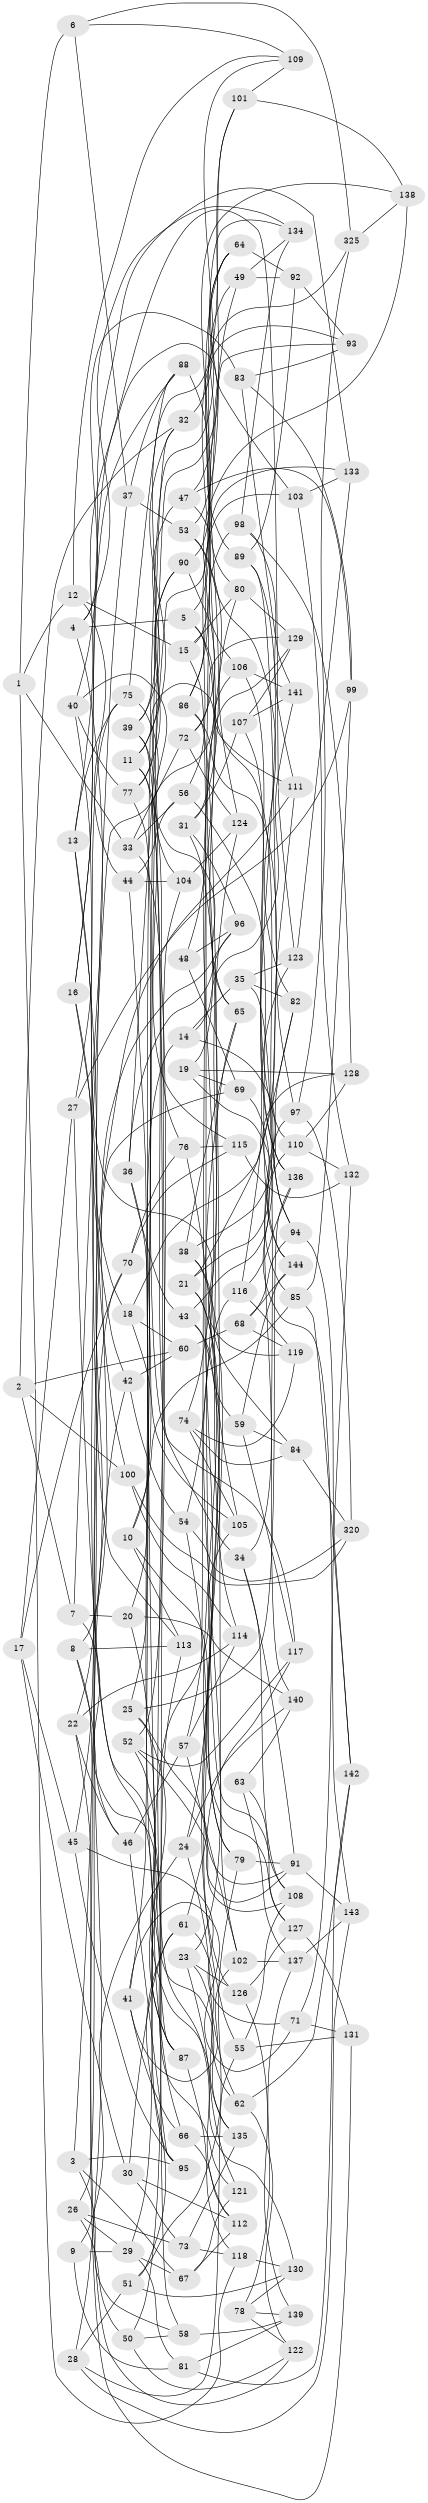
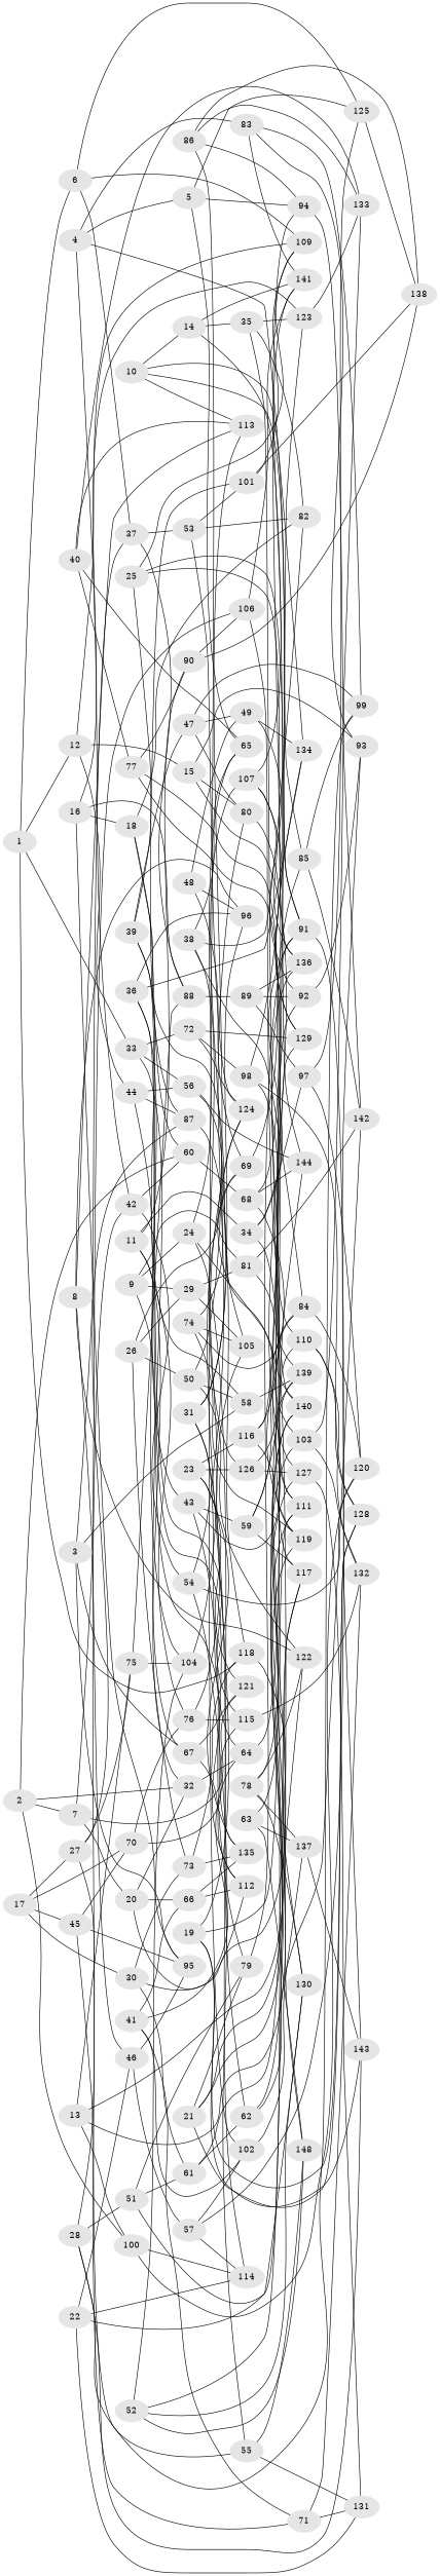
  graph {
    rankdir=LR
    node [color=gray90 style=filled]
    1
    6
    12
    33
    118
    37
-   125 [label=325]
+   125
    109
    15
    44
    112
    56
    72
    130
    2
    7
    32
    60
    100
    20
    106
    121
    64
    68
    114
-   120 [label=320]
+   120
    3
    58
    67
    95
    88
    53
    139
    4
    5
    42
    83
    134
    65
    94
    54
    141
    93
    99
    142
    138
    66
    140
    110
    8
    46
    96
    113
    122
    57
    9
    24
    29
    81
    62
    105
    10
    14
    85
    91
    35
    144
    143
    11
    34
    76
    90
    97
-   108
+   108 [label=148]
    115
    80
    127
    87
    104
    13
    75
    103
    119
    133
    132
    123
    82
    129
    131
    16
    18
    89
    17
    27
    30
    45
    70
    73
    61
    71
    19
    69
    128
    135
    21
    79
    111
    22
    23
    116
    126
    136
    25
    63
    137
    26
    50
    28
    51
    55
    117
    31
    107
    92
    124
    98
    36
    43
    59
    101
    38
    84
    39
    47
    49
    40
    77
    41
    102
    48
    52
    74
    78
    86
    1 -- 6
    1 -- 12
    1 -- 33
    1 -- 118
    6 -- 37
    6 -- 125
    6 -- 109
    12 -- 109
    12 -- 15
    12 -- 44
    33 -- 112
    33 -- 56
    33 -- 72
    118 -- 130
    37 -- 88
    37 -- 53
    125 -- 138
    15 -- 93
    15 -- 80
    15 -- 127
    44 -- 56
    44 -- 87
    44 -- 104
    56 -- 144
    56 -- 103
    72 -- 129
    72 -- 124
    72 -- 98
    2 -- 7
    2 -- 32
    2 -- 60
    2 -- 100
    7 -- 20
    7 -- 106
    7 -- 121
    32 -- 64
    60 -- 68
    100 -- 114
    100 -- 120
    20 -- 32
    20 -- 66
    20 -- 140
    106 -- 141
    106 -- 110
    64 -- 92
    68 -- 94
    68 -- 144
    68 -- 119
    3 -- 37
    3 -- 58
    3 -- 67
    3 -- 95
    58 -- 139
    67 -- 112
    67 -- 121
    88 -- 89
    53 -- 82
    53 -- 124
    53 -- 101
    4 -- 5
    4 -- 42
    4 -- 83
    4 -- 134
    5 -- 125
    5 -- 65
    5 -- 94
    42 -- 60
    42 -- 54
    83 -- 141
    83 -- 93
    83 -- 99
    94 -- 142
    54 -- 120
    54 -- 80
    54 -- 55
    66 -- 112
    66 -- 135
    110 -- 132
    110 -- 128
    8 -- 46
    8 -- 96
    8 -- 113
    8 -- 122
    46 -- 95
    46 -- 57
    57 -- 114
    57 -- 93
    57 -- 102
-   29 -- 67
+   9 -- 67
    9 -- 24
    9 -- 29
    9 -- 81
    24 -- 65
    24 -- 140
    24 -- 62
    29 -- 81
    29 -- 105
    81 -- 139
    81 -- 142
    62 -- 142
    62 -- 122
    10 -- 113
    10 -- 14
    10 -- 85
    10 -- 91
    14 -- 141
    14 -- 35
    14 -- 144
    85 -- 99
    85 -- 142
    91 -- 143
    35 -- 140
    35 -- 123
    35 -- 82
    11 -- 32
    11 -- 34
    11 -- 76
    11 -- 90
    34 -- 91
    34 -- 97
    34 -- 108
    76 -- 105
    76 -- 115
    90 -- 106
    90 -- 138
    97 -- 125
    97 -- 120
    115 -- 132
    80 -- 129
    127 -- 131
    87 -- 118
    104 -- 124
    13 -- 100
    13 -- 75
    13 -- 103
    13 -- 119
    75 -- 88
    75 -- 104
    103 -- 133
    103 -- 132
    123 -- 133
    16 -- 95
    16 -- 88
    16 -- 123
    16 -- 18
    18 -- 60
    18 -- 105
    18 -- 82
    89 -- 97
    89 -- 136
    89 -- 92
    17 -- 27
    17 -- 30
    17 -- 45
    17 -- 70
    27 -- 99
    27 -- 87
    27 -- 75
    30 -- 112
    30 -- 73
    30 -- 61
    45 -- 95
    45 -- 70
    45 -- 71
    70 -- 76
    70 -- 115
    73 -- 118
    73 -- 135
    61 -- 62
    61 -- 117
    71 -- 132
    71 -- 131
    19 -- 143
    19 -- 129
    19 -- 69
    19 -- 128
    69 -- 85
    21 -- 127
    21 -- 128
    21 -- 79
    21 -- 111
    79 -- 91
    22 -- 114
    22 -- 46
    22 -- 131
    22 -- 111
    23 -- 121
    23 -- 135
    23 -- 116
    23 -- 126
    116 -- 119
    116 -- 123
    116 -- 136
    126 -- 139
    126 -- 127
    25 -- 109
    25 -- 91
    25 -- 87
    25 -- 136
    63 -- 140
    63 -- 108
    63 -- 137
    137 -- 143
    26 -- 29
    26 -- 73
    26 -- 69
    26 -- 50
    50 -- 58
    50 -- 113
    50 -- 122
    28 -- 42
    28 -- 143
    28 -- 51
    28 -- 55
    51 -- 130
    51 -- 61
    51 -- 79
    55 -- 108
    55 -- 131
    31 -- 64
    31 -- 114
    31 -- 96
    31 -- 107
    107 -- 141
    107 -- 129
    107 -- 136
    92 -- 93
    98 -- 134
    98 -- 128
    98 -- 111
    36 -- 134
    36 -- 96
    36 -- 135
    36 -- 43
    43 -- 110
    43 -- 79
    43 -- 59
    59 -- 144
    59 -- 117
    59 -- 84
    101 -- 109
    101 -- 138
    38 -- 65
    38 -- 82
    38 -- 126
    38 -- 84
    84 -- 120
    39 -- 58
    39 -- 115
    39 -- 101
    39 -- 47
    47 -- 99
    47 -- 80
    47 -- 49
    49 -- 134
    49 -- 92
    40 -- 65
    40 -- 113
    40 -- 133
    40 -- 77
    77 -- 90
    77 -- 111
    77 -- 117
    41 -- 64
    41 -- 66
    41 -- 71
    41 -- 102
    102 -- 137
    48 -- 96
    48 -- 69
    48 -- 49
    52 -- 130
    52 -- 108
    52 -- 104
    52 -- 117
    74 -- 105
    74 -- 119
    74 -- 124
    74 -- 84
    78 -- 130
    78 -- 139
    78 -- 122
    78 -- 137
    86 -- 94
    86 -- 138
    86 -- 133
    86 -- 102
  }
